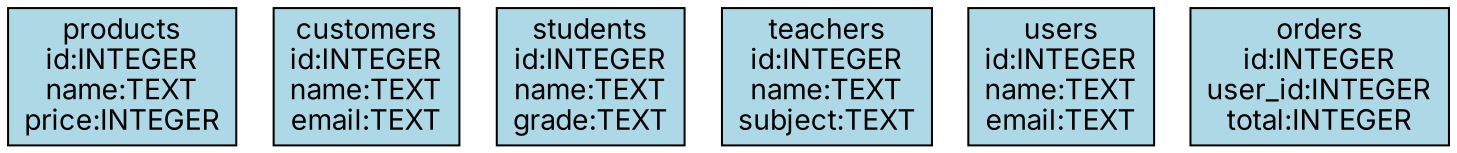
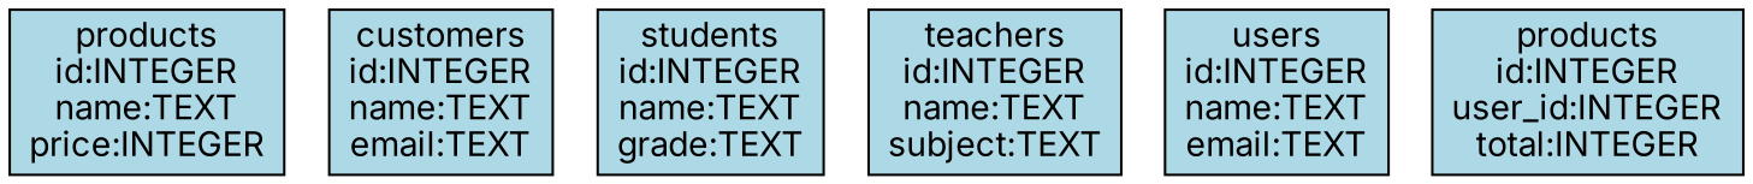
  digraph {
    fontname=Inter
    node [fillcolor=lightblue shape=box style=filled fontname=Inter]
    n1 [label="products\nid:INTEGER\nname:TEXT\nprice:INTEGER\n"]
    n2 [label="customers\nid:INTEGER\nname:TEXT\nemail:TEXT\n"]
    n3 [label="students\nid:INTEGER\nname:TEXT\ngrade:TEXT\n"]
    n4 [label="teachers\nid:INTEGER\nname:TEXT\nsubject:TEXT\n"]
    n5 [label="users\nid:INTEGER\nname:TEXT\nemail:TEXT\n"]
-   n6 [label="orders\nid:INTEGER\nuser_id:INTEGER\ntotal:INTEGER\n"]
+   n6 [label="products\nid:INTEGER\nuser_id:INTEGER\ntotal:INTEGER\n"]
  }
